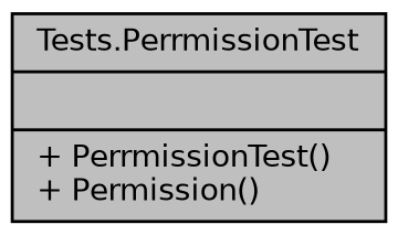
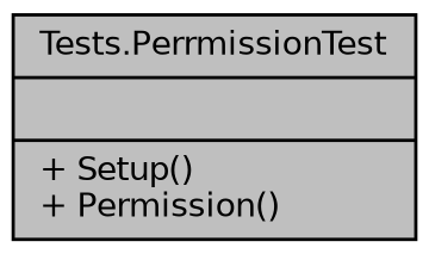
  digraph {
-   n1 [color=black fillcolor=grey75 fontcolor=black fontname=Helvetica fontsize=10 height=0.2 label="{Tests.PerrmissionTest\n||+ PerrmissionTest()\l+ Permission()\l}" shape=record style=filled width=0.4]
+   n1 [color=black fillcolor=grey75 fontcolor=black fontname=Helvetica fontsize=10 height=0.2 label="{Tests.PerrmissionTest\n||+ Setup()\l+ Permission()\l}" shape=record style=filled width=0.4]
  }
